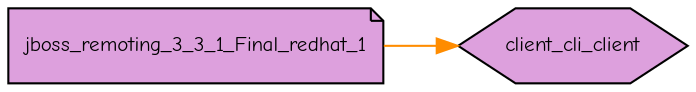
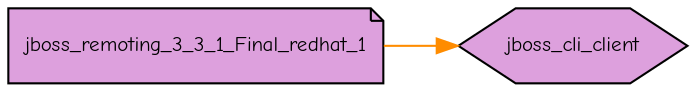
  digraph {
    rankdir=LR
    fontname="Comic Neue"
    node [fontsize=10.0 style=filled fillcolor=plum fontname="Comic Neue"]
    jboss_remoting_3_3_1_Final_redhat_1 [shape=note]
-   jboss_cli_client [shape=hexagon label=client_cli_client]
+   jboss_cli_client [shape=hexagon]
    jboss_remoting_3_3_1_Final_redhat_1 -> jboss_cli_client [color=darkorange arrowhead=normal fontname="Comic Neue"]
  }
